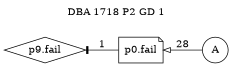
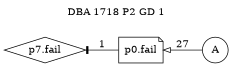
  digraph {
    label=" DBA 1718 P2 GD 1 "
    labelloc=tl
    rankdir=RL
    n1 [label=A shape=circle]
    n2 [label="p0.fail" shape=note]
-   n3 [label="p9.fail" shape=diamond]
-   n1 -> n2 [arrowhead=onormal label=28]
+   n3 [label="p7.fail" shape=diamond]
+   n1 -> n2 [arrowhead=onormal label=27]
    n2 -> n3 [arrowhead=tee label=1]
  }
